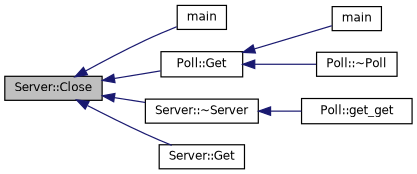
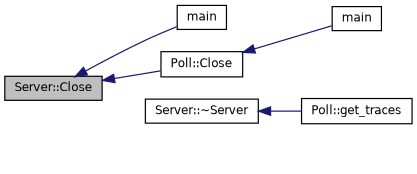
  digraph {
    rankdir=LR
    node [color=black fillcolor=white fontname=Helvetica fontsize=10 shape=record style=filled]
    edge [color=midnightblue dir=back fontname=Helvetica fontsize=10 labelfontname=Helvetica labelfontsize=10 style=solid]
    n1 [fillcolor=grey75 fontcolor=black height=0.2 label="Server::Close" width=0.4]
    n2 [height=0.2 label=main width=0.4]
-   n3 [height=0.2 label="Poll::Get" width=0.4]
+   n3 [height=0.2 label="Poll::Close" width=0.4]
    n4 [height=0.2 label="Server::~Server" width=0.4]
-   n5 [height=0.2 label="Server::Get" width=0.4]
    n6 [height=0.2 label=main width=0.4]
-   n7 [height=0.2 label="Poll::~Poll" width=0.4]
-   n8 [height=0.2 label="Poll::get_get" width=0.4]
+   n8 [height=0.2 label="Poll::get_traces" width=0.4]
    n1 -> n2
    n1 -> n3
-   n1 -> n4
-   n1 -> n5
    n3 -> n6
-   n3 -> n7
    n4 -> n8
  }
